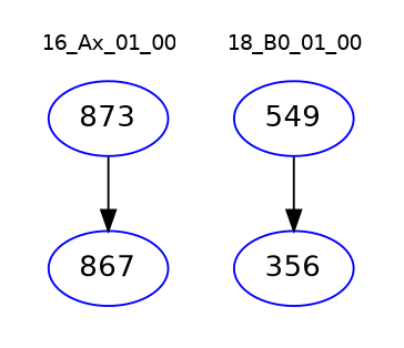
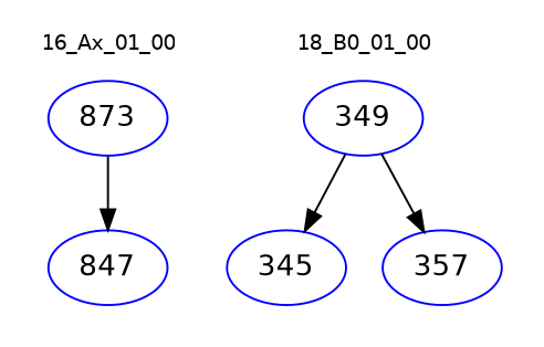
  digraph {
    fontname="DejaVu Sans"
    node [color=blue fontname="DejaVu Sans"]
    edge [color=black fontname="DejaVu Sans"]
    n1 [label=873]
-   n2 [label=867]
-   n3 [label=549]
-   n5 [label=356]
+   n2 [label=847]
+   n3 [label=349]
+   n4 [label=345]
+   n5 [label=357]
    subgraph cluster_1 {
      color=white
      fontsize=10
      label="16_Ax_01_00"
      n1
      n2
    }
    subgraph cluster_2 {
      color=white
      fontsize=10
      label="18_B0_01_00"
      n3
+     n4
      n5
    }
    n1 -> n2
+   n3 -> n4
    n3 -> n5
  }
